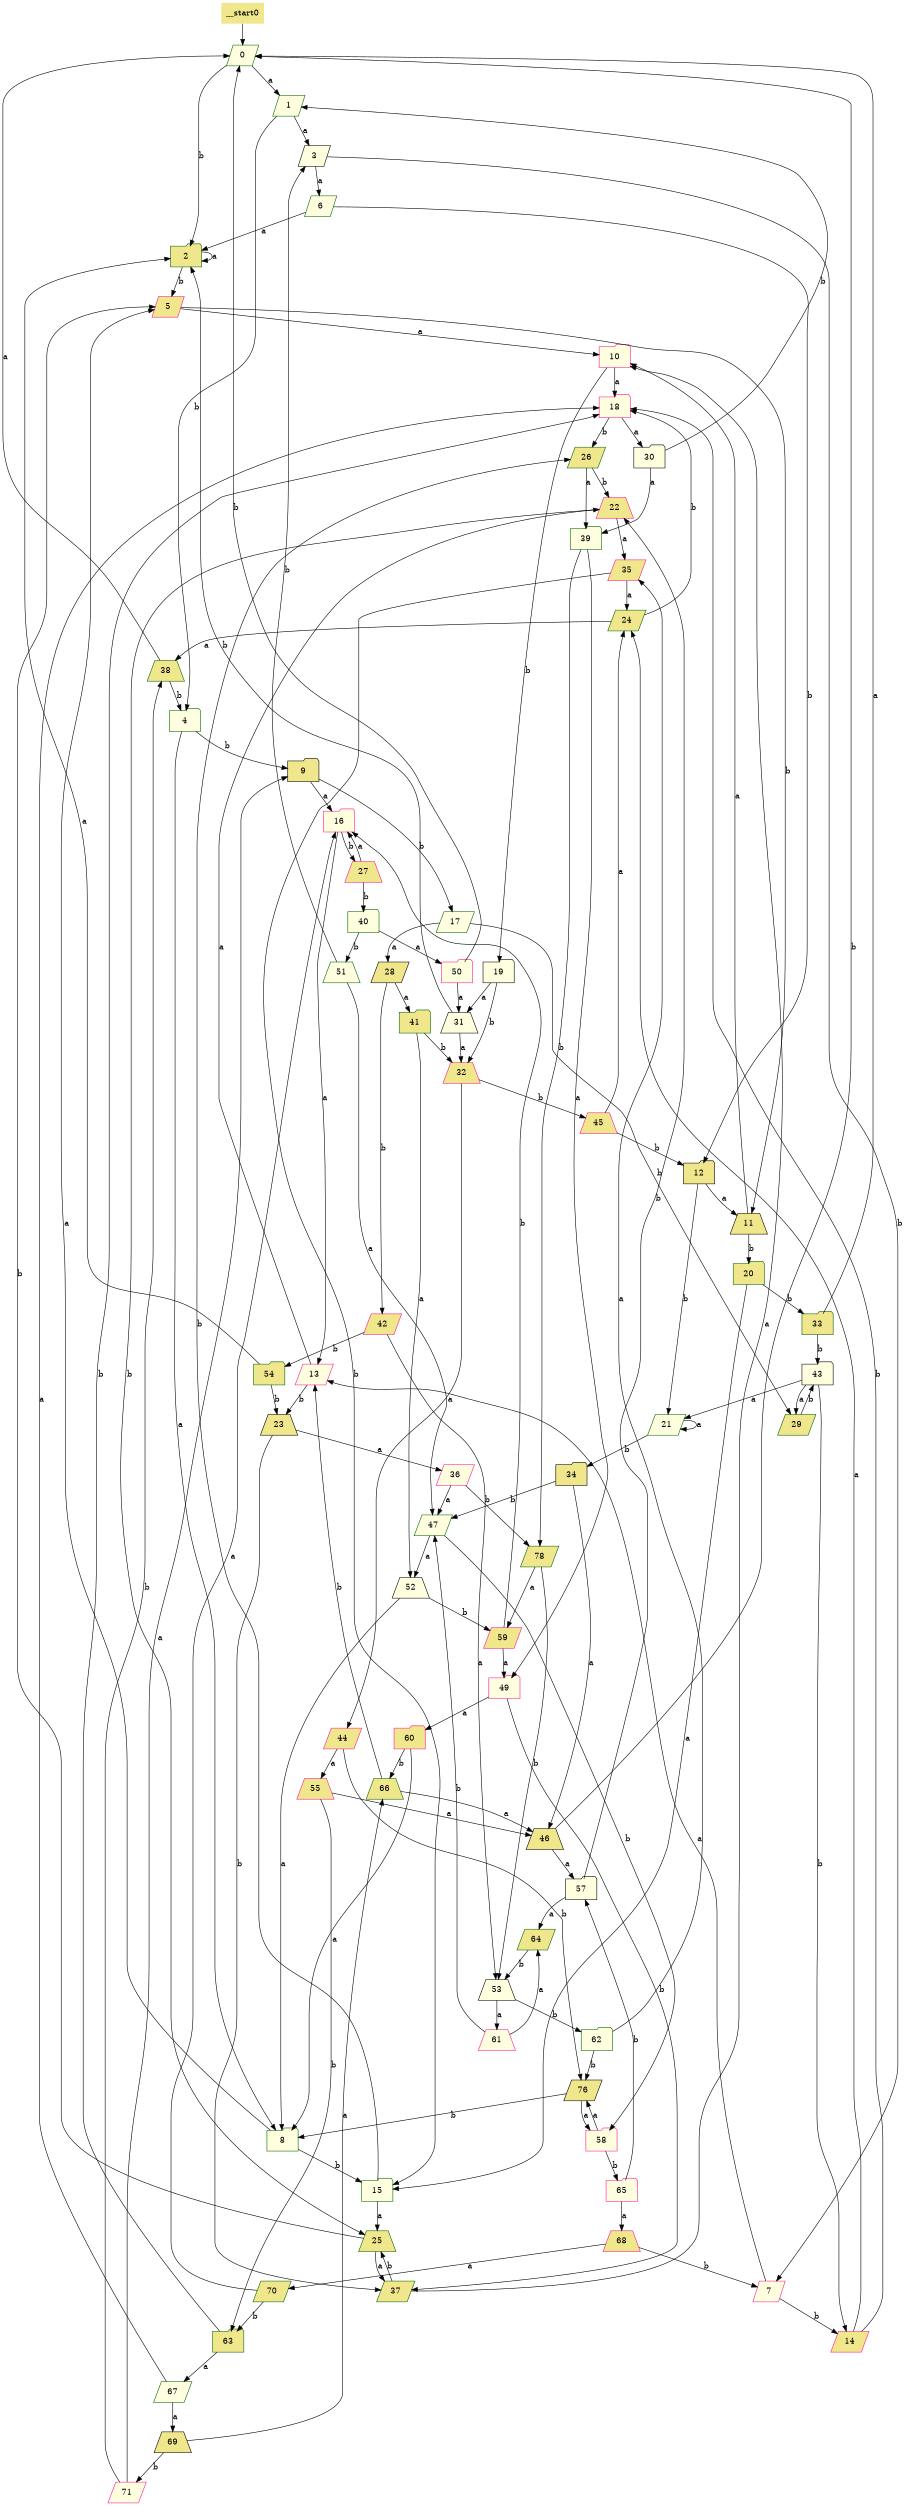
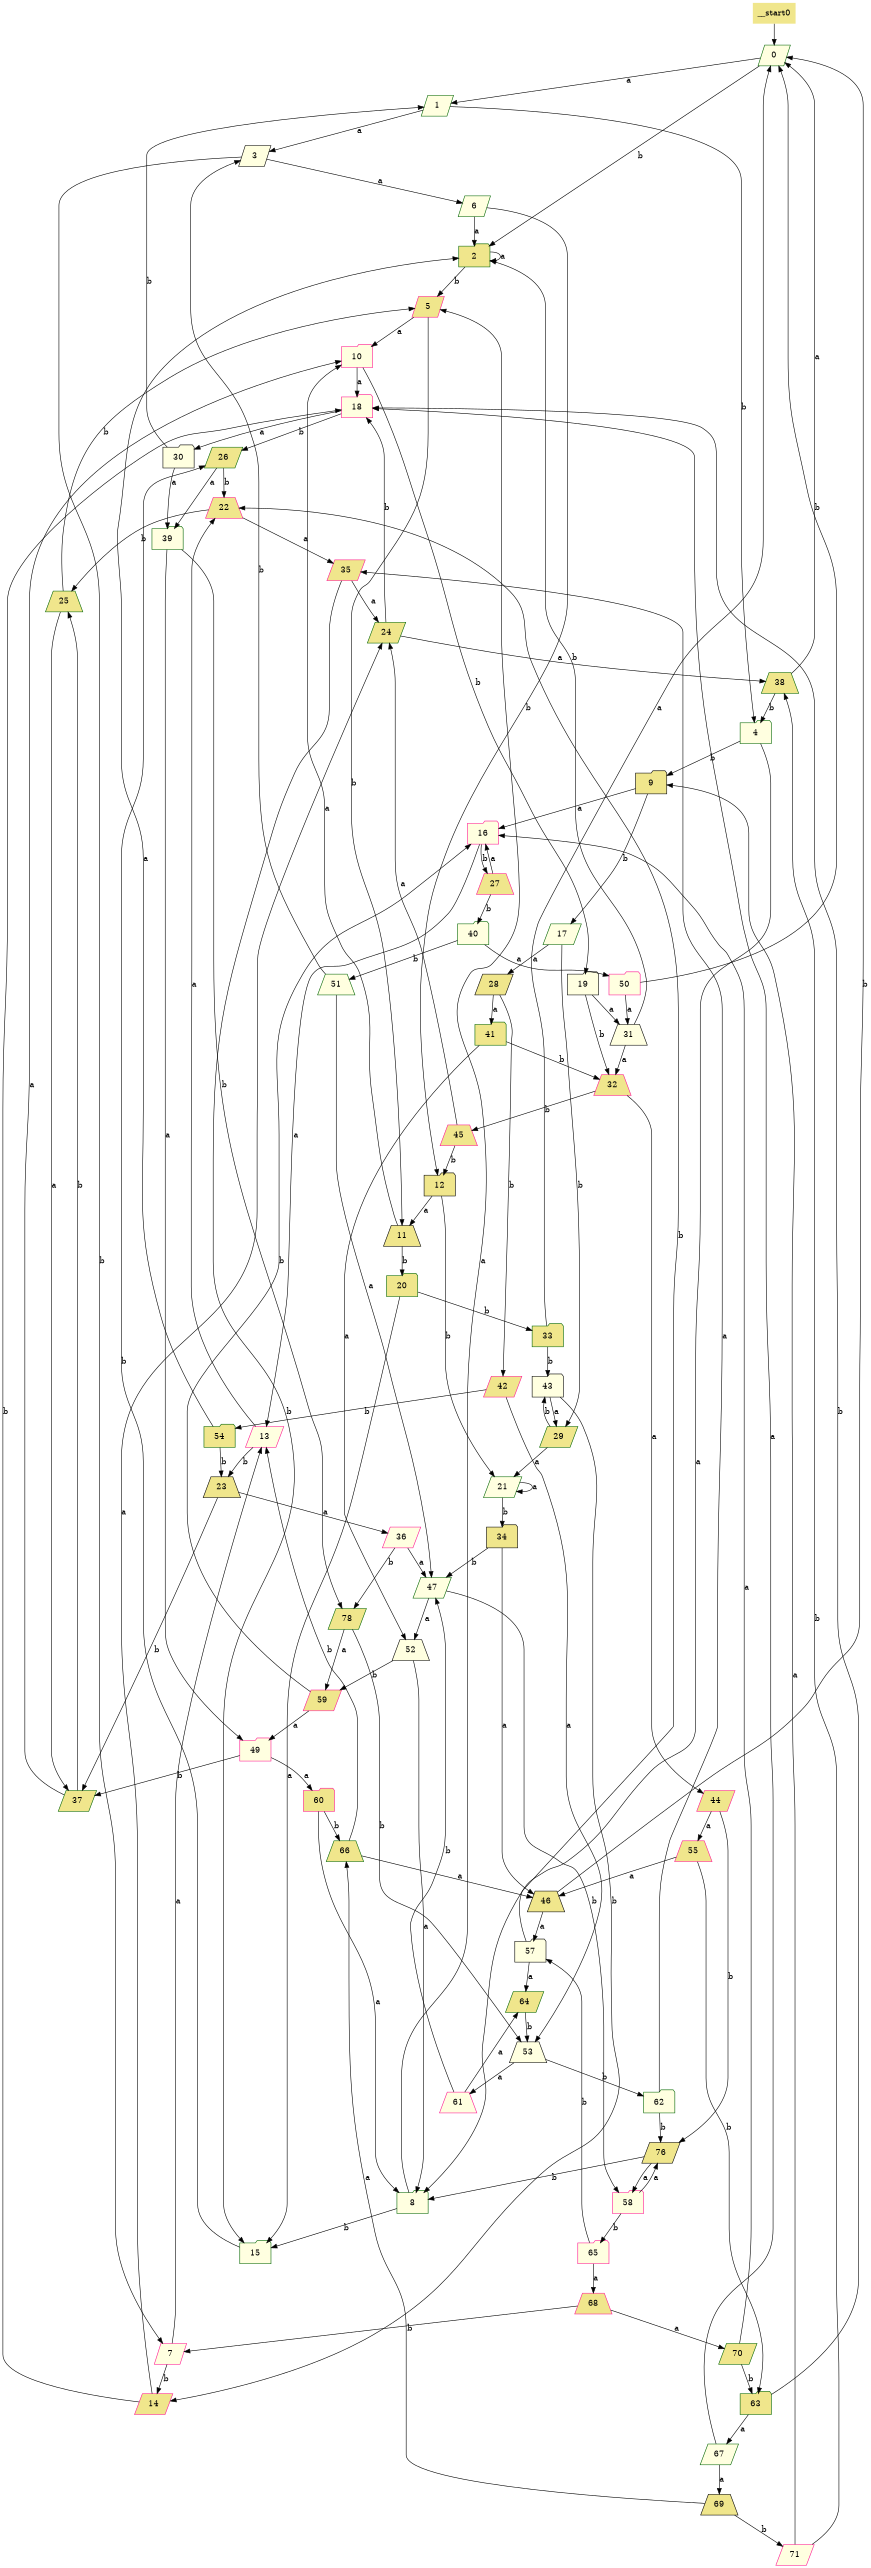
  digraph {
    node [color=darkgreen fillcolor=khaki shape=parallelogram style=filled]
    __start0 [color=deeppink shape=none]
    0 [fillcolor=lightyellow]
    1 [fillcolor=lightyellow]
    2 [shape=folder]
    3 [color=black fillcolor=lightyellow]
    4 [fillcolor=lightyellow shape=folder]
    5 [color=deeppink]
    6 [fillcolor=lightyellow]
    7 [color=deeppink fillcolor=lightyellow]
    8 [fillcolor=lightyellow shape=folder]
    9 [color=black shape=folder]
    10 [color=deeppink fillcolor=lightyellow shape=folder]
    11 [color=black shape=trapezium]
    12 [color=black shape=folder]
    13 [color=deeppink fillcolor=lightyellow]
    14 [color=deeppink]
    15 [fillcolor=lightyellow shape=folder]
    16 [color=deeppink fillcolor=lightyellow shape=folder]
    17 [fillcolor=lightyellow]
    18 [color=deeppink fillcolor=lightyellow shape=folder]
    19 [color=black fillcolor=lightyellow shape=folder]
    20 [shape=folder]
    21 [fillcolor=lightyellow]
    22 [color=deeppink shape=trapezium]
    23 [color=black shape=trapezium]
    24
    25 [shape=trapezium]
    26
    27 [color=deeppink shape=trapezium]
    28 [color=black]
    29
    30 [color=black fillcolor=lightyellow shape=folder]
    31 [color=black fillcolor=lightyellow shape=trapezium]
    32 [color=deeppink shape=trapezium]
    33 [shape=folder]
    34 [color=black shape=folder]
    35 [color=deeppink]
    36 [color=deeppink fillcolor=lightyellow]
    37
    38 [shape=trapezium]
    39 [fillcolor=lightyellow shape=folder]
    40 [fillcolor=lightyellow shape=folder]
    41 [shape=folder]
    42 [color=deeppink]
    43 [color=black fillcolor=lightyellow shape=folder]
    44 [color=deeppink]
    45 [color=deeppink shape=trapezium]
    46 [color=black shape=trapezium]
    47 [fillcolor=lightyellow]
    n50 [label=78]
    49 [color=deeppink fillcolor=lightyellow shape=folder]
    50 [color=deeppink fillcolor=lightyellow shape=folder]
    51 [fillcolor=lightyellow shape=trapezium]
    52 [color=black fillcolor=lightyellow shape=trapezium]
    53 [color=black fillcolor=lightyellow shape=trapezium]
    54 [shape=folder]
    55 [color=deeppink shape=trapezium]
    n58 [color=black label=76]
    57 [color=black fillcolor=lightyellow shape=folder]
    58 [color=deeppink fillcolor=lightyellow shape=folder]
    59 [color=deeppink]
    60 [color=deeppink shape=folder]
    61 [color=deeppink fillcolor=lightyellow shape=trapezium]
    62 [fillcolor=lightyellow shape=folder]
    63 [shape=folder]
    64
    65 [color=deeppink fillcolor=lightyellow shape=folder]
    66 [shape=trapezium]
    67 [fillcolor=lightyellow]
    68 [color=deeppink shape=trapezium]
    69 [color=black shape=trapezium]
    70
    71 [color=deeppink fillcolor=lightyellow]
    __start0 -> 0
    0 -> 1 [label=a]
    0 -> 2 [label=b]
    1 -> 3 [label=a]
    1 -> 4 [label=b]
    2 -> 2 [label=a]
    2 -> 5 [label=b]
    3 -> 6 [label=a]
    3 -> 7 [label=b]
    4 -> 8 [label=a]
    4 -> 9 [label=b]
    5 -> 10 [label=a]
    5 -> 11 [label=b]
    6 -> 2 [label=a]
    6 -> 12 [label=b]
    7 -> 13 [label=a]
    7 -> 14 [label=b]
    8 -> 5 [label=a]
    8 -> 15 [label=b]
    9 -> 16 [label=a]
    9 -> 17 [label=b]
    10 -> 18 [label=a]
    10 -> 19 [label=b]
    11 -> 10 [label=a]
    11 -> 20 [label=b]
    12 -> 11 [label=a]
    12 -> 21 [label=b]
    13 -> 22 [label=a]
    13 -> 23 [label=b]
    14 -> 18 [label=b]
    14 -> 24 [label=a]
-   15 -> 25 [label=a]
    15 -> 26 [label=b]
    16 -> 13 [label=a]
    16 -> 27 [label=b]
    17 -> 28 [label=a]
    17 -> 29 [label=b]
    18 -> 26 [label=b]
    18 -> 30 [label=a]
    19 -> 31 [label=a]
    19 -> 32 [label=b]
    20 -> 15 [label=a]
    20 -> 33 [label=b]
    21 -> 21 [label=a]
    21 -> 34 [label=b]
    22 -> 25 [label=b]
    22 -> 35 [label=a]
    23 -> 36 [label=a]
    23 -> 37 [label=b]
    24 -> 18 [label=b]
    24 -> 38 [label=a]
    25 -> 5 [label=b]
    25 -> 37 [label=a]
    26 -> 22 [label=b]
    26 -> 39 [label=a]
    27 -> 16 [label=a]
    27 -> 40 [label=b]
    28 -> 41 [label=a]
    28 -> 42 [label=b]
-   43 -> 21 [label=a]
+   29 -> 21 [label=a]
    29 -> 43 [label=b]
    30 -> 1 [label=b]
    30 -> 39 [label=a]
    31 -> 2 [label=b]
    31 -> 32 [label=a]
    32 -> 44 [label=a]
    32 -> 45 [label=b]
    33 -> 0 [label=a]
    33 -> 43 [label=b]
    34 -> 46 [label=a]
    34 -> 47 [label=b]
    35 -> 15 [label=b]
    35 -> 24 [label=a]
    36 -> 47 [label=a]
    36 -> n50 [label=b]
    37 -> 10 [label=a]
    37 -> 25 [label=b]
    38 -> 0 [label=a]
    38 -> 4 [label=b]
    39 -> n50 [label=b]
    39 -> 49 [label=a]
    40 -> 50 [label=a]
    40 -> 51 [label=b]
    41 -> 32 [label=b]
    41 -> 52 [label=a]
    42 -> 53 [label=a]
    42 -> 54 [label=b]
    43 -> 14 [label=b]
    43 -> 29 [label=a]
    44 -> 55 [label=a]
    44 -> n58 [label=b]
    45 -> 12 [label=b]
    45 -> 24 [label=a]
    46 -> 0 [label=b]
    46 -> 57 [label=a]
    47 -> 52 [label=a]
    47 -> 58 [label=b]
    n50 -> 53 [label=b]
    n50 -> 59 [label=a]
    49 -> 37 [label=b]
    49 -> 60 [label=a]
    50 -> 0 [label=b]
    50 -> 31 [label=a]
    51 -> 3 [label=b]
    51 -> 47 [label=a]
    52 -> 8 [label=a]
    52 -> 59 [label=b]
    53 -> 61 [label=a]
    53 -> 62 [label=b]
    54 -> 2 [label=a]
    54 -> 23 [label=b]
    55 -> 46 [label=a]
    55 -> 63 [label=b]
    n58 -> 8 [label=b]
    n58 -> 58 [label=a]
    57 -> 22 [label=b]
    57 -> 64 [label=a]
    58 -> n58 [label=a]
    58 -> 65 [label=b]
    59 -> 16 [label=b]
    59 -> 49 [label=a]
    60 -> 8 [label=a]
    60 -> 66 [label=b]
    61 -> 47 [label=b]
    61 -> 64 [label=a]
    62 -> 35 [label=a]
    62 -> n58 [label=b]
    63 -> 18 [label=b]
    63 -> 67 [label=a]
    64 -> 53 [label=b]
    65 -> 57 [label=b]
    65 -> 68 [label=a]
    66 -> 13 [label=b]
    66 -> 46 [label=a]
    67 -> 18 [label=a]
    67 -> 69 [label=a]
    68 -> 7 [label=b]
    68 -> 70 [label=a]
    69 -> 66 [label=a]
    69 -> 71 [label=b]
    70 -> 16 [label=a]
    70 -> 63 [label=b]
    71 -> 9 [label=a]
    71 -> 38 [label=b]
  }
